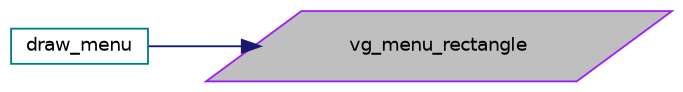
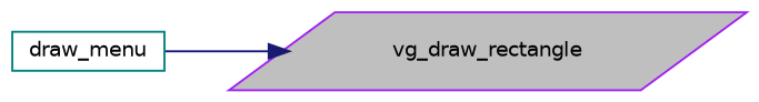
  digraph {
    rankdir=RL
    node [fontname=Helvetica fontsize=10 style=filled]
-   n1 [color=purple fillcolor=grey75 fontcolor=black height=0.2 label=vg_menu_rectangle shape=parallelogram width=0.4]
+   n1 [color=purple fillcolor=grey75 fontcolor=black height=0.2 label=vg_draw_rectangle shape=parallelogram width=0.4]
    n2 [color=teal fillcolor=white height=0.2 label=draw_menu shape=box width=0.4]
    n1 -> n2 [color=midnightblue dir=back fontname=Helvetica fontsize=10 labelfontname=Helvetica labelfontsize=10 style=solid]
  }
